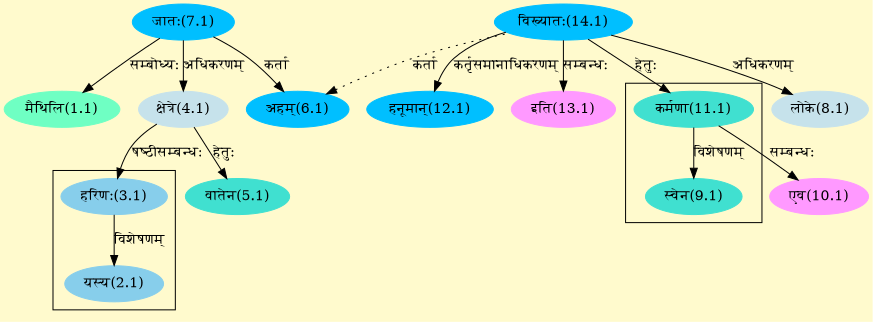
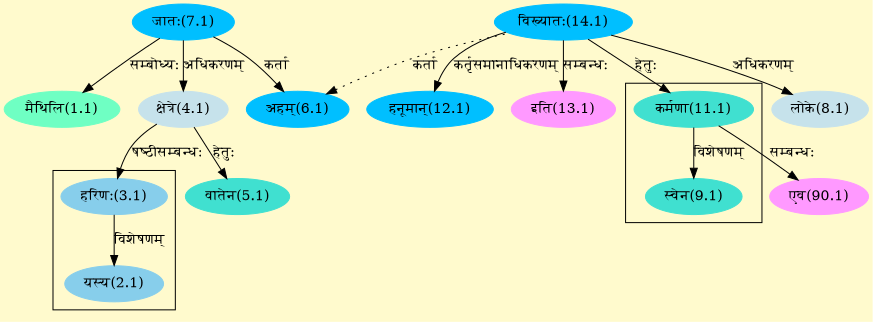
  digraph {
    bgcolor=lemonchiffon1
    compound=true
    rankdir=BT
    node [color="#00BFFF" style=filled]
    edge [dir=back]
    n1 [color="#87CEEB" label="यस्य(2.1)"]
    n2 [color="#87CEEB" label="हरिणः(3.1)"]
    n3 [color="#40E0D0" label="स्वेन(9.1)"]
    n4 [color="#40E0D0" label="कर्मणा(11.1)"]
    n5 [color="#C6E2EB" label="क्षेत्रे(4.1)"]
    n6 [label="विख्यातः(14.1)"]
    n7 [label="जातः(7.1)"]
    n8 [color="#6FFFC3" label="मैथिलि(1.1)"]
    n9 [color="#40E0D0" label="वातेन(5.1)"]
    n10 [label="अहम्(6.1)"]
    n11 [color="#C6E2EB" label="लोके(8.1)"]
-   n12 [color="#FF99FF" label="एव(10.1)"]
+   n12 [color="#FF99FF" label="एव(90.1)"]
    n13 [label="हनूमान्(12.1)"]
    n14 [color="#FF99FF" label="इति(13.1)"]
    subgraph cluster_1 {
      n1
      n2
    }
    subgraph cluster_2 {
      n3
      n4
    }
    n1 -> n2 [label="विशेषणम्"]
    n2 -> n5 [label="षष्ठीसम्बन्धः"]
    n3 -> n4 [label="विशेषणम्"]
    n4 -> n6 [label="हेतुः"]
    n5 -> n7 [label="अधिकरणम्"]
    n8 -> n7 [label="सम्बोध्यः"]
    n9 -> n5 [label="हेतुः"]
    n10 -> n6 [label="कर्ता" style=dotted]
    n10 -> n7 [label="कर्ता"]
    n11 -> n6 [label="अधिकरणम्"]
    n12 -> n4 [label="सम्बन्धः"]
    n13 -> n6 [label="कर्तृसमानाधिकरणम्"]
    n14 -> n6 [label="सम्बन्धः"]
  }
